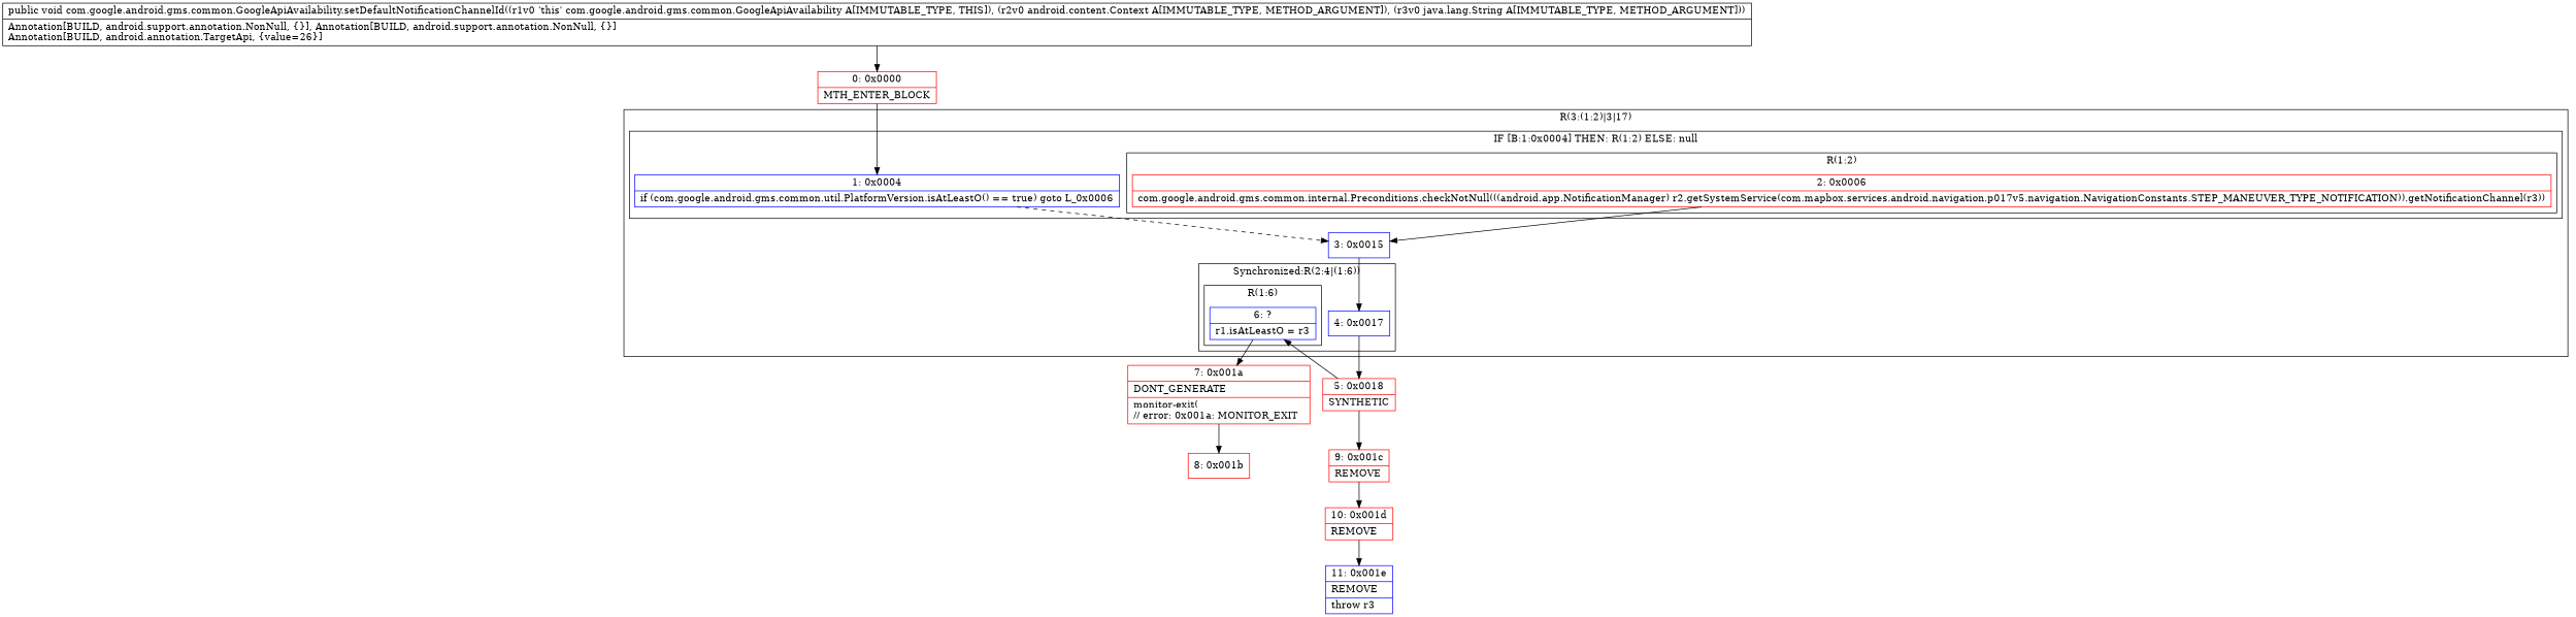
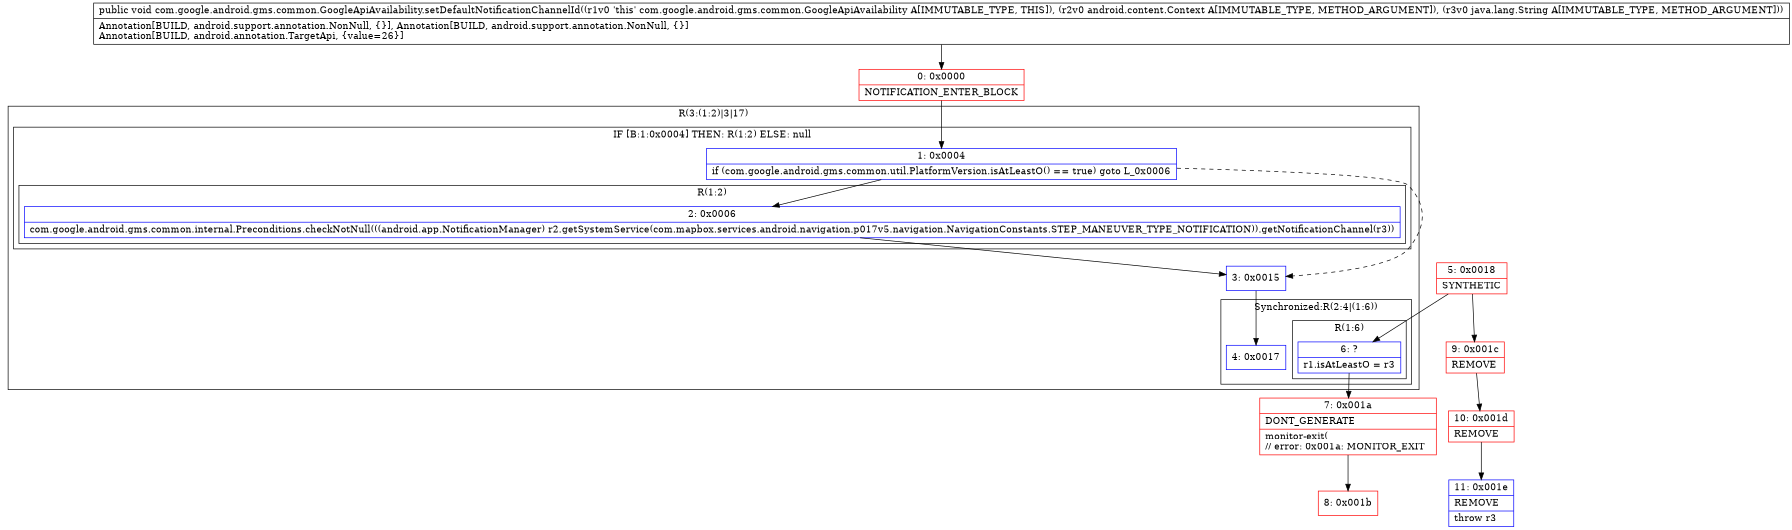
  digraph {
    node [color=blue shape=record]
-   n1 [color=red label="{2\:\ 0x0006|com.google.android.gms.common.internal.Preconditions.checkNotNull(((android.app.NotificationManager) r2.getSystemService(com.mapbox.services.android.navigation.p017v5.navigation.NavigationConstants.STEP_MANEUVER_TYPE_NOTIFICATION)).getNotificationChannel(r3))\l}"]
+   n1 [label="{2\:\ 0x0006|com.google.android.gms.common.internal.Preconditions.checkNotNull(((android.app.NotificationManager) r2.getSystemService(com.mapbox.services.android.navigation.p017v5.navigation.NavigationConstants.STEP_MANEUVER_TYPE_NOTIFICATION)).getNotificationChannel(r3))\l}"]
    n2 [label="{1\:\ 0x0004|if (com.google.android.gms.common.util.PlatformVersion.isAtLeastO() == true) goto L_0x0006\l}"]
    n3 [label="{6\:\ ?|r1.isAtLeastO = r3\l}"]
    n4 [label="{4\:\ 0x0017}"]
    n5 [label="{3\:\ 0x0015}"]
    n6 [color=red label="{7\:\ 0x001a|DONT_GENERATE\l|monitor\-exit(\l\/\/ error: 0x001a: MONITOR_EXIT  \l}"]
    n7 [color=red label="{5\:\ 0x0018|SYNTHETIC\l}"]
    n8 [color=red label="{9\:\ 0x001c|REMOVE\l}"]
    n9 [color=red label="{8\:\ 0x001b}"]
-   n10 [color=red label="{0\:\ 0x0000|MTH_ENTER_BLOCK\l}"]
+   n10 [color=red label="{0\:\ 0x0000|NOTIFICATION_ENTER_BLOCK\l}"]
    n11 [color=red label="{10\:\ 0x001d|REMOVE\l}"]
    n12 [label="{11\:\ 0x001e|REMOVE\l|throw r3\l}"]
    n13 [label="{public void com.google.android.gms.common.GoogleApiAvailability.setDefaultNotificationChannelId((r1v0 'this' com.google.android.gms.common.GoogleApiAvailability A[IMMUTABLE_TYPE, THIS]), (r2v0 android.content.Context A[IMMUTABLE_TYPE, METHOD_ARGUMENT]), (r3v0 java.lang.String A[IMMUTABLE_TYPE, METHOD_ARGUMENT]))  | Annotation[BUILD, android.support.annotation.NonNull, \{\}], Annotation[BUILD, android.support.annotation.NonNull, \{\}]\lAnnotation[BUILD, android.annotation.TargetApi, \{value=26\}]\l}" color=""]
    subgraph cluster_1 {
      label="R(3:(1:2)|3|17)"
      n5
      subgraph cluster_2 {
        label="IF [B:1:0x0004] THEN: R(1:2) ELSE: null"
        n2
        subgraph cluster_3 {
          label="R(1:2)"
          n1
        }
      }
      subgraph cluster_4 {
        label="Synchronized:R(2:4|(1:6))"
        n4
        subgraph cluster_5 {
          label="R(1:6)"
          n3
        }
      }
    }
    n1 -> n5
+   n2 -> n1
    n2 -> n5 [style=dashed]
    n3 -> n6
-   n4 -> n7
    n5 -> n4
    n6 -> n9
    n7 -> n3
    n7 -> n8
    n8 -> n11
    n10 -> n2
    n11 -> n12
    n13 -> n10
  }
